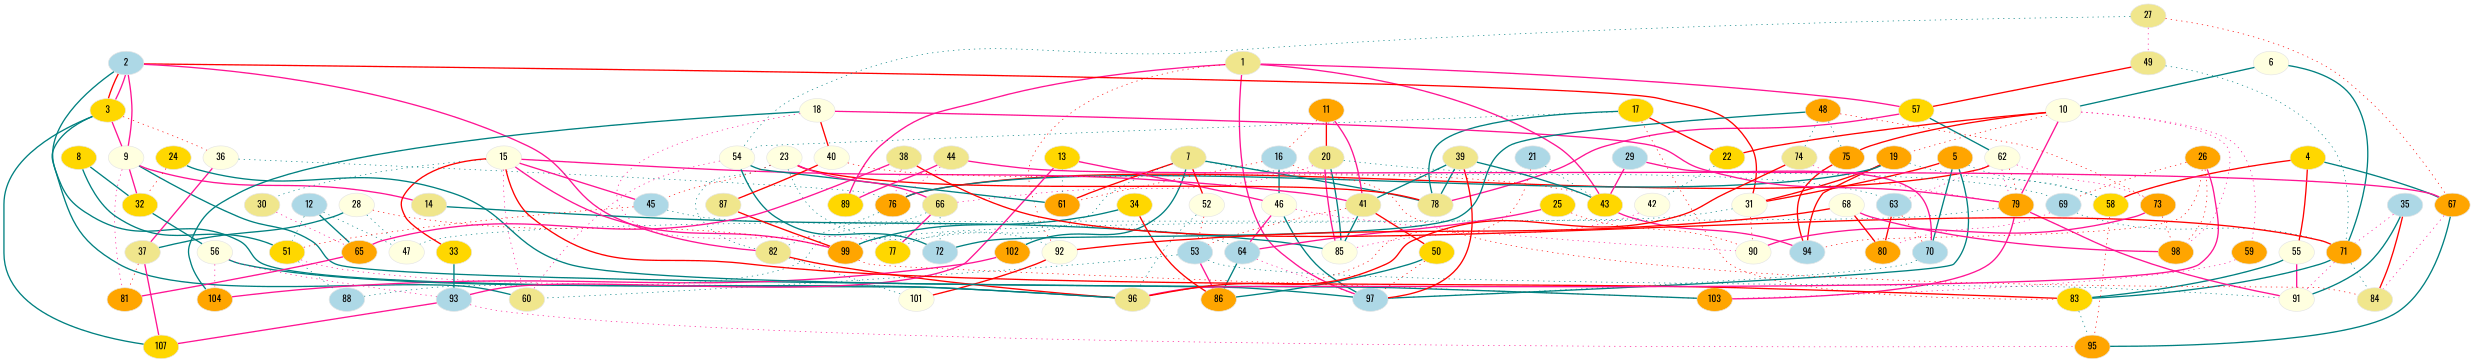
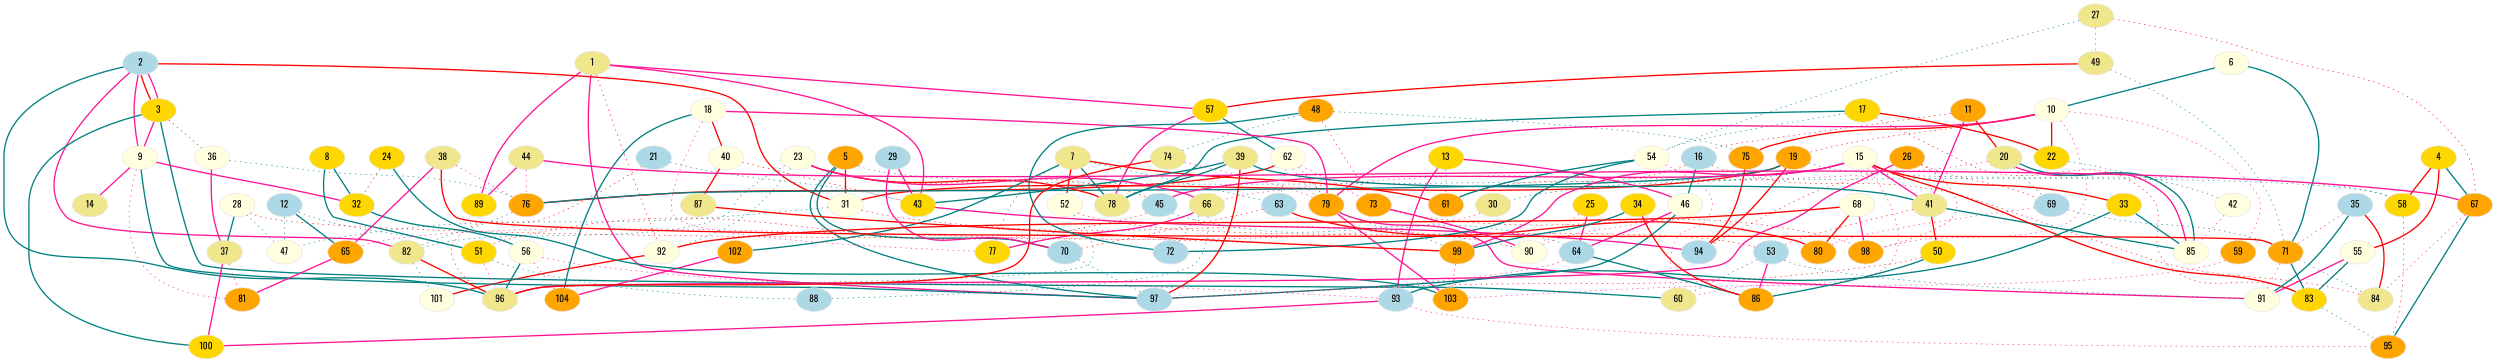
  graph {
    fontname=Oswald
    node [color=gray90 fillcolor=lightyellow fontname=Oswald style=filled]
    edge [color=teal fontname=Oswald style=bold]
    1 [fillcolor=khaki]
    43 [fillcolor=gold]
    57 [fillcolor=gold]
    89 [fillcolor=gold]
    92
    97 [fillcolor=lightblue]
    94 [fillcolor=lightblue]
    78 [fillcolor=khaki]
    62
    101
    2 [fillcolor=lightblue]
    3 [fillcolor=gold]
    9
    31
    82 [fillcolor=khaki]
    96 [fillcolor=khaki]
    36
    60 [fillcolor=khaki]
-   100 [fillcolor=gold label=107]
+   100 [fillcolor=gold]
    32 [fillcolor=gold]
    14 [fillcolor=khaki]
    81 [fillcolor=orange]
    47
    90
    76 [fillcolor=orange]
    37 [fillcolor=khaki]
    4 [fillcolor=gold]
    55
    58 [fillcolor=gold]
    67 [fillcolor=orange]
    83 [fillcolor=gold]
    91
    95 [fillcolor=orange]
    84 [fillcolor=khaki]
    5 [fillcolor=orange]
    70 [fillcolor=lightblue]
    6
    10
    71 [fillcolor=orange]
    19 [fillcolor=orange]
    22 [fillcolor=gold]
    59 [fillcolor=orange]
    75 [fillcolor=orange]
    79 [fillcolor=orange]
    98 [fillcolor=orange]
    7 [fillcolor=khaki]
    52
    61 [fillcolor=orange]
    63 [fillcolor=lightblue]
    77 [fillcolor=gold]
    102 [fillcolor=orange]
    53 [fillcolor=lightblue]
    80 [fillcolor=orange]
    104 [fillcolor=orange]
    8 [fillcolor=gold]
    51 [fillcolor=gold]
    56
    88 [fillcolor=lightblue]
    85
    42
    103 [fillcolor=orange]
    99 [fillcolor=orange]
    11 [fillcolor=orange]
    16 [fillcolor=lightblue]
    20 [fillcolor=khaki]
    41 [fillcolor=khaki]
    46
    66 [fillcolor=khaki]
    69 [fillcolor=lightblue]
    50 [fillcolor=gold]
    12 [fillcolor=lightblue]
    65 [fillcolor=orange]
    13 [fillcolor=gold]
    93 [fillcolor=lightblue]
    64 [fillcolor=lightblue]
    15
    30 [fillcolor=khaki]
    33 [fillcolor=gold]
    45 [fillcolor=lightblue]
    17 [fillcolor=gold]
    54
    72 [fillcolor=lightblue]
    18
    40
    87 [fillcolor=khaki]
    21 [fillcolor=lightblue]
    23
    24 [fillcolor=gold]
    25 [fillcolor=gold]
    86 [fillcolor=orange]
    26 [fillcolor=orange]
    27 [fillcolor=khaki]
    49 [fillcolor=khaki]
    28
    29 [fillcolor=lightblue]
    34 [fillcolor=gold]
    35 [fillcolor=lightblue]
    38 [fillcolor=khaki]
    39 [fillcolor=khaki]
    44 [fillcolor=khaki]
    48 [fillcolor=orange]
    73 [fillcolor=orange]
    74 [fillcolor=khaki]
    68
    1 -- 43 [color=deeppink]
    1 -- 57 [color=deeppink]
    1 -- 89 [color=deeppink]
    1 -- 92 [color=red style=dotted]
    1 -- 97 [color=deeppink]
    43 -- 94 [color=deeppink]
    57 -- 78 [color=deeppink]
    57 -- 62
    92 -- 101 [color=red]
    62 -- 76 [color=red]
    62 -- 79 [color=deeppink style=dotted]
    62 -- 79 [color=red style=dotted]
    62 -- 63 [color=deeppink style=dotted]
    62 -- 73 [color=deeppink style=dotted]
    2 -- 3 [color=red]
    2 -- 3 [color=deeppink]
    2 -- 9 [color=deeppink]
    2 -- 31 [color=red]
    2 -- 82 [color=deeppink]
    2 -- 96
    3 -- 9 [color=deeppink]
    3 -- 36 [color=red style=dotted]
    3 -- 60
    3 -- 100
    9 -- 97
    9 -- 32 [color=deeppink]
    9 -- 14 [color=deeppink]
    9 -- 81 [color=deeppink style=dotted]
    31 -- 47 [style=dotted]
    31 -- 90 [color=red style=dotted]
    82 -- 101 [style=dotted]
    82 -- 96 [color=red]
    36 -- 76 [style=dotted]
    36 -- 37 [color=deeppink]
    32 -- 56
-   14 -- 85
+   33 -- 85
    76 -- 82 [style=dotted]
    37 -- 100 [color=deeppink]
    37 -- 81 [color=red style=dotted]
    4 -- 55 [color=red]
    4 -- 58 [color=red]
    4 -- 67
    55 -- 83
    55 -- 91 [color=deeppink]
    58 -- 95 [color=red style=dotted]
    67 -- 95
    67 -- 84 [color=deeppink style=dotted]
    83 -- 95 [style=dotted]
    5 -- 97
    5 -- 31 [color=red]
    5 -- 58 [style=dotted]
    5 -- 70
    70 -- 97 [style=dotted]
    6 -- 10
    6 -- 71
    10 -- 19 [color=red style=dotted]
    10 -- 22 [color=red]
    10 -- 59 [color=deeppink style=dotted]
    10 -- 75 [color=red]
    10 -- 79 [color=deeppink]
    10 -- 98 [color=deeppink style=dotted]
    71 -- 83
    71 -- 91 [color=deeppink style=dotted]
    71 -- 84 [style=dotted]
    19 -- 94 [color=red]
    19 -- 31 [color=red]
    19 -- 76
    19 -- 58 [style=dotted]
    22 -- 42 [style=dotted]
    59 -- 103 [color=deeppink style=dotted]
    75 -- 94 [color=red]
    79 -- 91 [color=deeppink]
    79 -- 103 [color=deeppink]
    79 -- 99 [style=dotted]
    7 -- 78
    7 -- 52 [color=red]
    7 -- 61 [color=red]
    7 -- 63 [style=dotted]
    7 -- 77 [style=dotted]
    7 -- 102
    52 -- 96 [style=dotted]
    52 -- 53 [color=red style=dotted]
    63 -- 70 [color=red style=dotted]
    63 -- 80 [color=red]
    102 -- 104 [color=deeppink]
    53 -- 60 [style=dotted]
    53 -- 91 [style=dotted]
    53 -- 86 [color=deeppink]
    8 -- 32
    8 -- 51
    51 -- 96 [color=deeppink style=dotted]
    51 -- 88 [style=dotted]
    56 -- 96
    56 -- 104 [color=deeppink style=dotted]
    56 -- 93 [color=deeppink style=dotted]
    42 -- 85 [color=deeppink style=dotted]
    99 -- 103 [color=red style=dotted]
    11 -- 16 [color=red style=dotted]
    11 -- 20 [color=red]
    11 -- 41 [color=deeppink]
    16 -- 84 [color=red style=dotted]
    16 -- 61 [color=red style=dotted]
    16 -- 46
    20 -- 85 [color=deeppink]
    20 -- 85
    20 -- 66 [color=deeppink style=dotted]
    20 -- 69 [style=dotted]
    41 -- 53 [color=red style=dotted]
    41 -- 85
    41 -- 50 [color=red]
    46 -- 97
    46 -- 90 [color=deeppink style=dotted]
    46 -- 64 [color=deeppink]
    66 -- 77 [color=deeppink]
    66 -- 88 [style=dotted]
    66 -- 72 [style=dotted]
    69 -- 71 [style=dotted]
    69 -- 80 [color=deeppink style=dotted]
    50 -- 97 [color=red style=dotted]
    50 -- 86
    12 -- 47 [style=dotted]
    12 -- 51 [style=dotted]
    12 -- 65
    65 -- 81 [color=deeppink]
    13 -- 61 [style=dotted]
    13 -- 46 [color=deeppink]
    13 -- 93 [color=deeppink]
    93 -- 100 [color=deeppink]
    93 -- 95 [color=deeppink style=dotted]
    64 -- 97 [color=deeppink style=dotted]
    64 -- 86
    15 -- 60 [color=deeppink style=dotted]
    15 -- 83 [color=red]
    15 -- 99 [color=deeppink]
    15 -- 41 [color=deeppink]
    15 -- 30 [style=dotted]
    15 -- 33 [color=red]
    15 -- 45 [color=deeppink]
    30 -- 65 [color=deeppink style=dotted]
    33 -- 93
    45 -- 51 [color=red style=dotted]
    45 -- 64 [style=dotted]
    17 -- 78
    17 -- 83 [color=red style=dotted]
    17 -- 22 [color=red]
    17 -- 54 [style=dotted]
    54 -- 60 [color=deeppink style=dotted]
    54 -- 61
    54 -- 72
    18 -- 79 [color=deeppink]
    18 -- 77 [color=deeppink style=dotted]
    18 -- 104
    18 -- 40 [color=red]
    40 -- 43 [color=red style=dotted]
    40 -- 87 [color=red]
    87 -- 99 [color=red]
    21 -- 43 [style=dotted]
    21 -- 96 [color=red style=dotted]
    23 -- 92 [style=dotted]
    23 -- 78 [color=red]
    23 -- 82 [style=dotted]
    23 -- 66 [color=deeppink]
    23 -- 45 [color=red style=dotted]
    24 -- 32 [color=red style=dotted]
    24 -- 103
    25 -- 90 [color=red style=dotted]
    25 -- 64 [color=deeppink]
    26 -- 94 [color=red style=dotted]
    26 -- 96 [color=deeppink]
    26 -- 98 [color=red style=dotted]
    26 -- 69 [color=red style=dotted]
    27 -- 67 [color=red style=dotted]
    27 -- 54 [style=dotted]
    27 -- 49 [color=deeppink style=dotted]
    49 -- 57 [color=red]
    49 -- 71 [style=dotted]
    28 -- 47 [style=dotted]
    28 -- 37
    28 -- 99 [color=red style=dotted]
    29 -- 43 [color=deeppink]
    29 -- 70 [color=deeppink]
    34 -- 99
    34 -- 86 [color=red]
    35 -- 91
    35 -- 84 [color=red]
    35 -- 71 [color=deeppink style=dotted]
    38 -- 76 [color=deeppink style=dotted]
    38 -- 71 [color=red]
    38 -- 65 [color=deeppink]
    39 -- 43
    39 -- 97 [color=red]
    39 -- 78
    39 -- 41
    44 -- 89 [color=deeppink]
    44 -- 76 [color=deeppink style=dotted]
    44 -- 67 [color=deeppink]
    48 -- 75 [style=dotted]
    48 -- 72
    48 -- 73 [color=red style=dotted]
    48 -- 74 [style=dotted]
    73 -- 90 [color=deeppink]
    73 -- 98 [color=red style=dotted]
    74 -- 96 [color=red]
    74 -- 79 [color=deeppink style=dotted]
    68 -- 92 [color=red]
    68 -- 98 [color=deeppink]
    68 -- 80 [color=red]
  }
